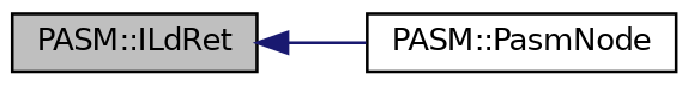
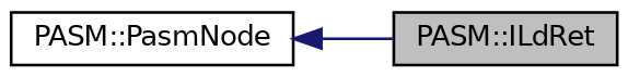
  digraph {
    rankdir=LR
    node [color=black fontname=Helvetica fontsize=10 shape=record style=filled]
    n1 [fillcolor=grey75 fontcolor=black height=0.2 label="PASM::ILdRet" width=0.4]
    n2 [fillcolor=white height=0.2 label="PASM::PasmNode" width=0.4]
-   n1 -> n2 [color=midnightblue dir=back fontname=Helvetica fontsize=10 labelfontname=Helvetica labelfontsize=10 style=solid]
+   n2 -> n1 [color=midnightblue dir=back fontname=Helvetica fontsize=10 labelfontname=Helvetica labelfontsize=10 style=solid]
  }
